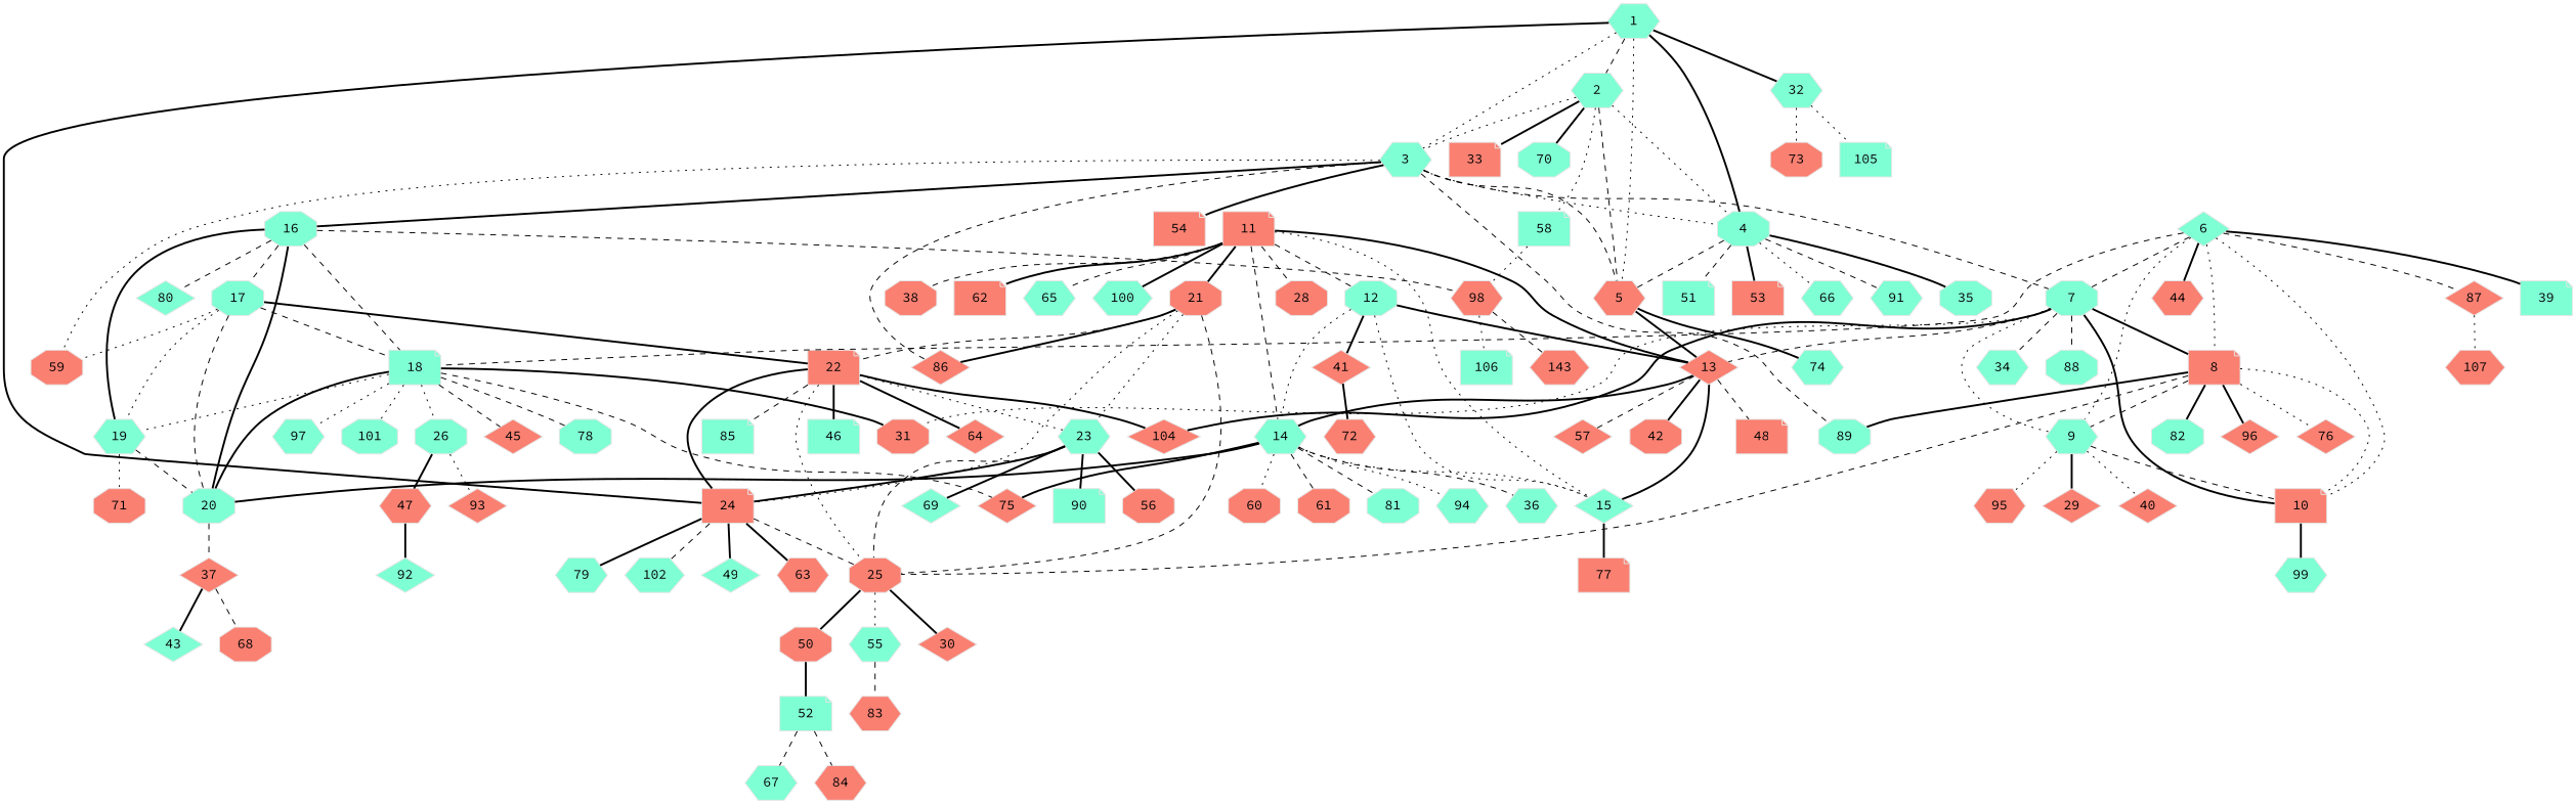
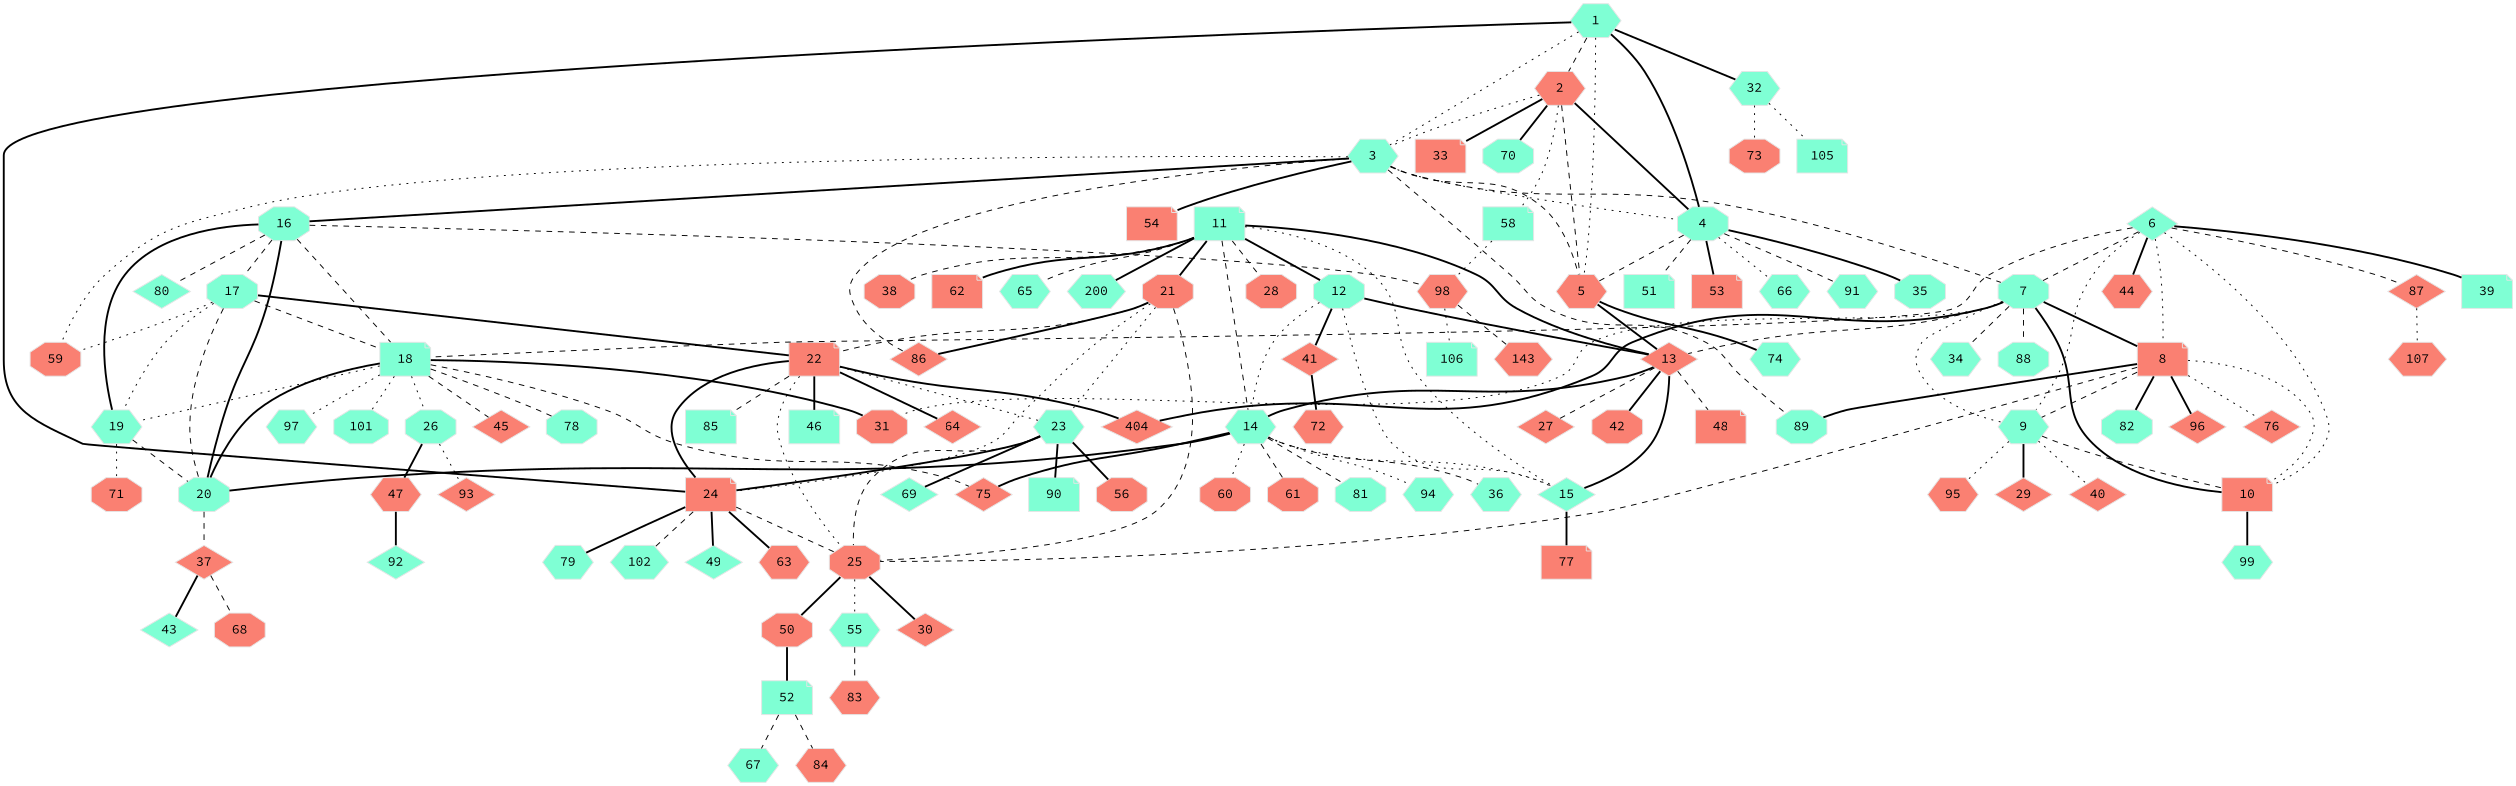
  graph {
    fontname="Source Code Pro"
    node [color=gray90 fillcolor=aquamarine fontname="Source Code Pro" shape=hexagon style=filled]
    edge [fontname="Source Code Pro" style=bold]
    1
-   2
+   2 [fillcolor=salmon]
    3
    4 [shape=octagon]
    5 [fillcolor=salmon]
    24 [fillcolor=salmon shape=note]
    32
    33 [fillcolor=salmon shape=note]
    58 [shape=note]
    70 [shape=octagon]
    7 [shape=octagon]
    16 [shape=octagon]
    54 [fillcolor=salmon shape=note]
    59 [fillcolor=salmon shape=octagon]
    86 [fillcolor=salmon shape=diamond]
    89 [shape=octagon]
    35 [shape=octagon]
    51 [shape=note]
    53 [fillcolor=salmon shape=note]
    66
    91
    13 [fillcolor=salmon shape=diamond]
    74
    25 [fillcolor=salmon shape=octagon]
    49 [shape=diamond]
    63 [fillcolor=salmon]
    79
    102
    73 [fillcolor=salmon shape=octagon]
    105 [shape=note]
    98 [fillcolor=salmon]
    8 [fillcolor=salmon shape=note]
    9
    10 [fillcolor=salmon shape=note]
    31 [fillcolor=salmon shape=octagon]
    34
    88 [shape=octagon]
-   104 [fillcolor=salmon shape=diamond]
+   104 [fillcolor=salmon shape=diamond label=404]
    18 [shape=note]
    20 [shape=octagon]
    17 [shape=octagon]
    19
    80 [shape=diamond]
    14
    15 [shape=diamond]
    42 [fillcolor=salmon shape=octagon]
    48 [fillcolor=salmon shape=note]
-   57 [fillcolor=salmon shape=diamond]
+   57 [fillcolor=salmon shape=diamond label=27]
    6 [shape=diamond]
    39 [shape=note]
    44 [fillcolor=salmon]
    87 [fillcolor=salmon shape=diamond]
    76 [fillcolor=salmon shape=diamond]
    82 [shape=octagon]
    96 [fillcolor=salmon shape=diamond]
    29 [fillcolor=salmon shape=diamond]
    40 [fillcolor=salmon shape=diamond]
    95 [fillcolor=salmon]
    99
    75 [fillcolor=salmon shape=diamond]
    26 [shape=octagon]
    45 [fillcolor=salmon shape=diamond]
    78 [shape=octagon]
    97
    101 [shape=octagon]
    107 [fillcolor=salmon]
    30 [fillcolor=salmon shape=diamond]
    50 [fillcolor=salmon shape=octagon]
    55
-   11 [fillcolor=salmon shape=note]
+   11 [shape=note]
    12 [shape=octagon]
    21 [fillcolor=salmon shape=octagon]
    28 [fillcolor=salmon shape=octagon]
    38 [fillcolor=salmon shape=octagon]
    62 [fillcolor=salmon shape=note]
    65
-   100
+   100 [label=200]
    41 [fillcolor=salmon shape=diamond]
    36
    60 [fillcolor=salmon shape=octagon]
    61 [fillcolor=salmon shape=octagon]
    81 [shape=octagon]
    94
    77 [fillcolor=salmon shape=note]
    22 [fillcolor=salmon shape=note]
    23
    72 [fillcolor=salmon]
    37 [fillcolor=salmon shape=diamond]
    71 [fillcolor=salmon shape=octagon]
    n90 [fillcolor=salmon label=143]
    106 [shape=note]
    46 [shape=note]
    64 [fillcolor=salmon shape=diamond]
    85 [shape=note]
    47 [fillcolor=salmon]
    93 [fillcolor=salmon shape=diamond]
    43 [shape=diamond]
    68 [fillcolor=salmon shape=octagon]
    56 [fillcolor=salmon shape=octagon]
    69 [shape=diamond]
    90 [shape=note]
    52 [shape=note]
    83 [fillcolor=salmon]
    92 [shape=diamond]
    67
    84 [fillcolor=salmon]
    1 -- 2 [style=dashed]
    1 -- 3 [style=dotted]
    1 -- 4
    1 -- 5 [style=dotted]
    1 -- 24
    1 -- 32
    2 -- 3 [style=dotted]
-   2 -- 4 [style=dotted]
+   2 -- 4
    2 -- 5 [style=dashed]
    2 -- 33
    2 -- 58 [style=dotted]
    2 -- 70
    3 -- 4 [style=dotted]
    3 -- 5 [style=dashed]
    3 -- 7 [style=dashed]
    3 -- 16
    3 -- 54
    3 -- 59 [style=dotted]
    3 -- 86 [style=dashed]
    3 -- 89 [style=dashed]
    4 -- 5 [style=dashed]
    4 -- 35
    4 -- 51 [style=dashed]
    4 -- 53
    4 -- 66 [style=dotted]
    4 -- 91 [style=dashed]
    5 -- 13
    5 -- 74
    24 -- 25 [style=dashed]
    24 -- 49
    24 -- 63
    24 -- 79
    24 -- 102 [style=dashed]
    32 -- 73 [style=dotted]
    32 -- 105 [style=dotted]
    58 -- 98 [style=dotted]
    7 -- 13 [style=dashed]
    7 -- 8
    7 -- 9 [style=dotted]
    7 -- 10
    7 -- 31 [style=dotted]
    7 -- 34 [style=dashed]
    7 -- 88 [style=dashed]
    7 -- 104
    16 -- 98 [style=dashed]
    16 -- 18 [style=dashed]
    16 -- 20
    16 -- 17 [style=dashed]
    16 -- 19
    16 -- 80 [style=dashed]
    13 -- 14
    13 -- 15
    13 -- 42
    13 -- 48 [style=dashed]
    13 -- 57 [style=dashed]
    25 -- 30
    25 -- 50
    25 -- 55 [style=dotted]
    98 -- n90 [style=dashed]
    98 -- 106 [style=dotted]
    8 -- 89
    8 -- 25 [style=dashed]
    8 -- 9 [style=dashed]
    8 -- 10 [style=dotted]
    8 -- 76 [style=dotted]
    8 -- 82
    8 -- 96
    9 -- 10 [style=dashed]
    9 -- 29
    9 -- 40 [style=dotted]
    9 -- 95 [style=dotted]
    10 -- 99
    18 -- 31
    18 -- 20
    18 -- 19 [style=dotted]
    18 -- 75 [style=dashed]
    18 -- 26 [style=dotted]
    18 -- 45 [style=dashed]
    18 -- 78 [style=dashed]
    18 -- 97 [style=dotted]
    18 -- 101 [style=dotted]
    20 -- 37 [style=dashed]
    17 -- 59 [style=dotted]
    17 -- 18 [style=dashed]
    17 -- 20 [style=dashed]
    17 -- 19 [style=dotted]
    17 -- 22
    19 -- 20 [style=dashed]
    19 -- 71 [style=dotted]
    14 -- 20
    14 -- 15 [style=dotted]
    14 -- 75
    14 -- 36 [style=dashed]
    14 -- 60 [style=dotted]
    14 -- 61 [style=dashed]
    14 -- 81 [style=dashed]
    14 -- 94 [style=dotted]
    15 -- 77
    6 -- 7 [style=dashed]
    6 -- 8 [style=dotted]
    6 -- 9 [style=dotted]
    6 -- 10 [style=dotted]
    6 -- 18 [style=dashed]
    6 -- 39
    6 -- 44
    6 -- 87 [style=dashed]
    87 -- 107 [style=dotted]
    26 -- 47
    26 -- 93 [style=dotted]
    50 -- 52
    55 -- 83 [style=dashed]
    11 -- 13
    11 -- 14 [style=dashed]
    11 -- 15 [style=dotted]
-   11 -- 12 [style=dashed]
+   11 -- 12
    11 -- 21
    11 -- 28 [style=dashed]
    11 -- 38 [style=dashed]
    11 -- 62
    11 -- 65 [style=dashed]
    11 -- 100
    12 -- 13
    12 -- 14 [style=dotted]
    12 -- 15 [style=dotted]
    12 -- 41
    21 -- 24 [style=dotted]
    21 -- 86
    21 -- 25 [style=dashed]
    21 -- 22 [style=dashed]
    21 -- 23 [style=dotted]
    41 -- 72
    22 -- 24
    22 -- 25 [style=dotted]
    22 -- 104
    22 -- 23 [style=dotted]
    22 -- 46
    22 -- 64
    22 -- 85 [style=dashed]
    23 -- 24
    23 -- 25 [style=dashed]
    23 -- 56
    23 -- 69
    23 -- 90
    37 -- 43
    37 -- 68 [style=dashed]
    47 -- 92
    52 -- 67 [style=dashed]
    52 -- 84 [style=dashed]
  }
